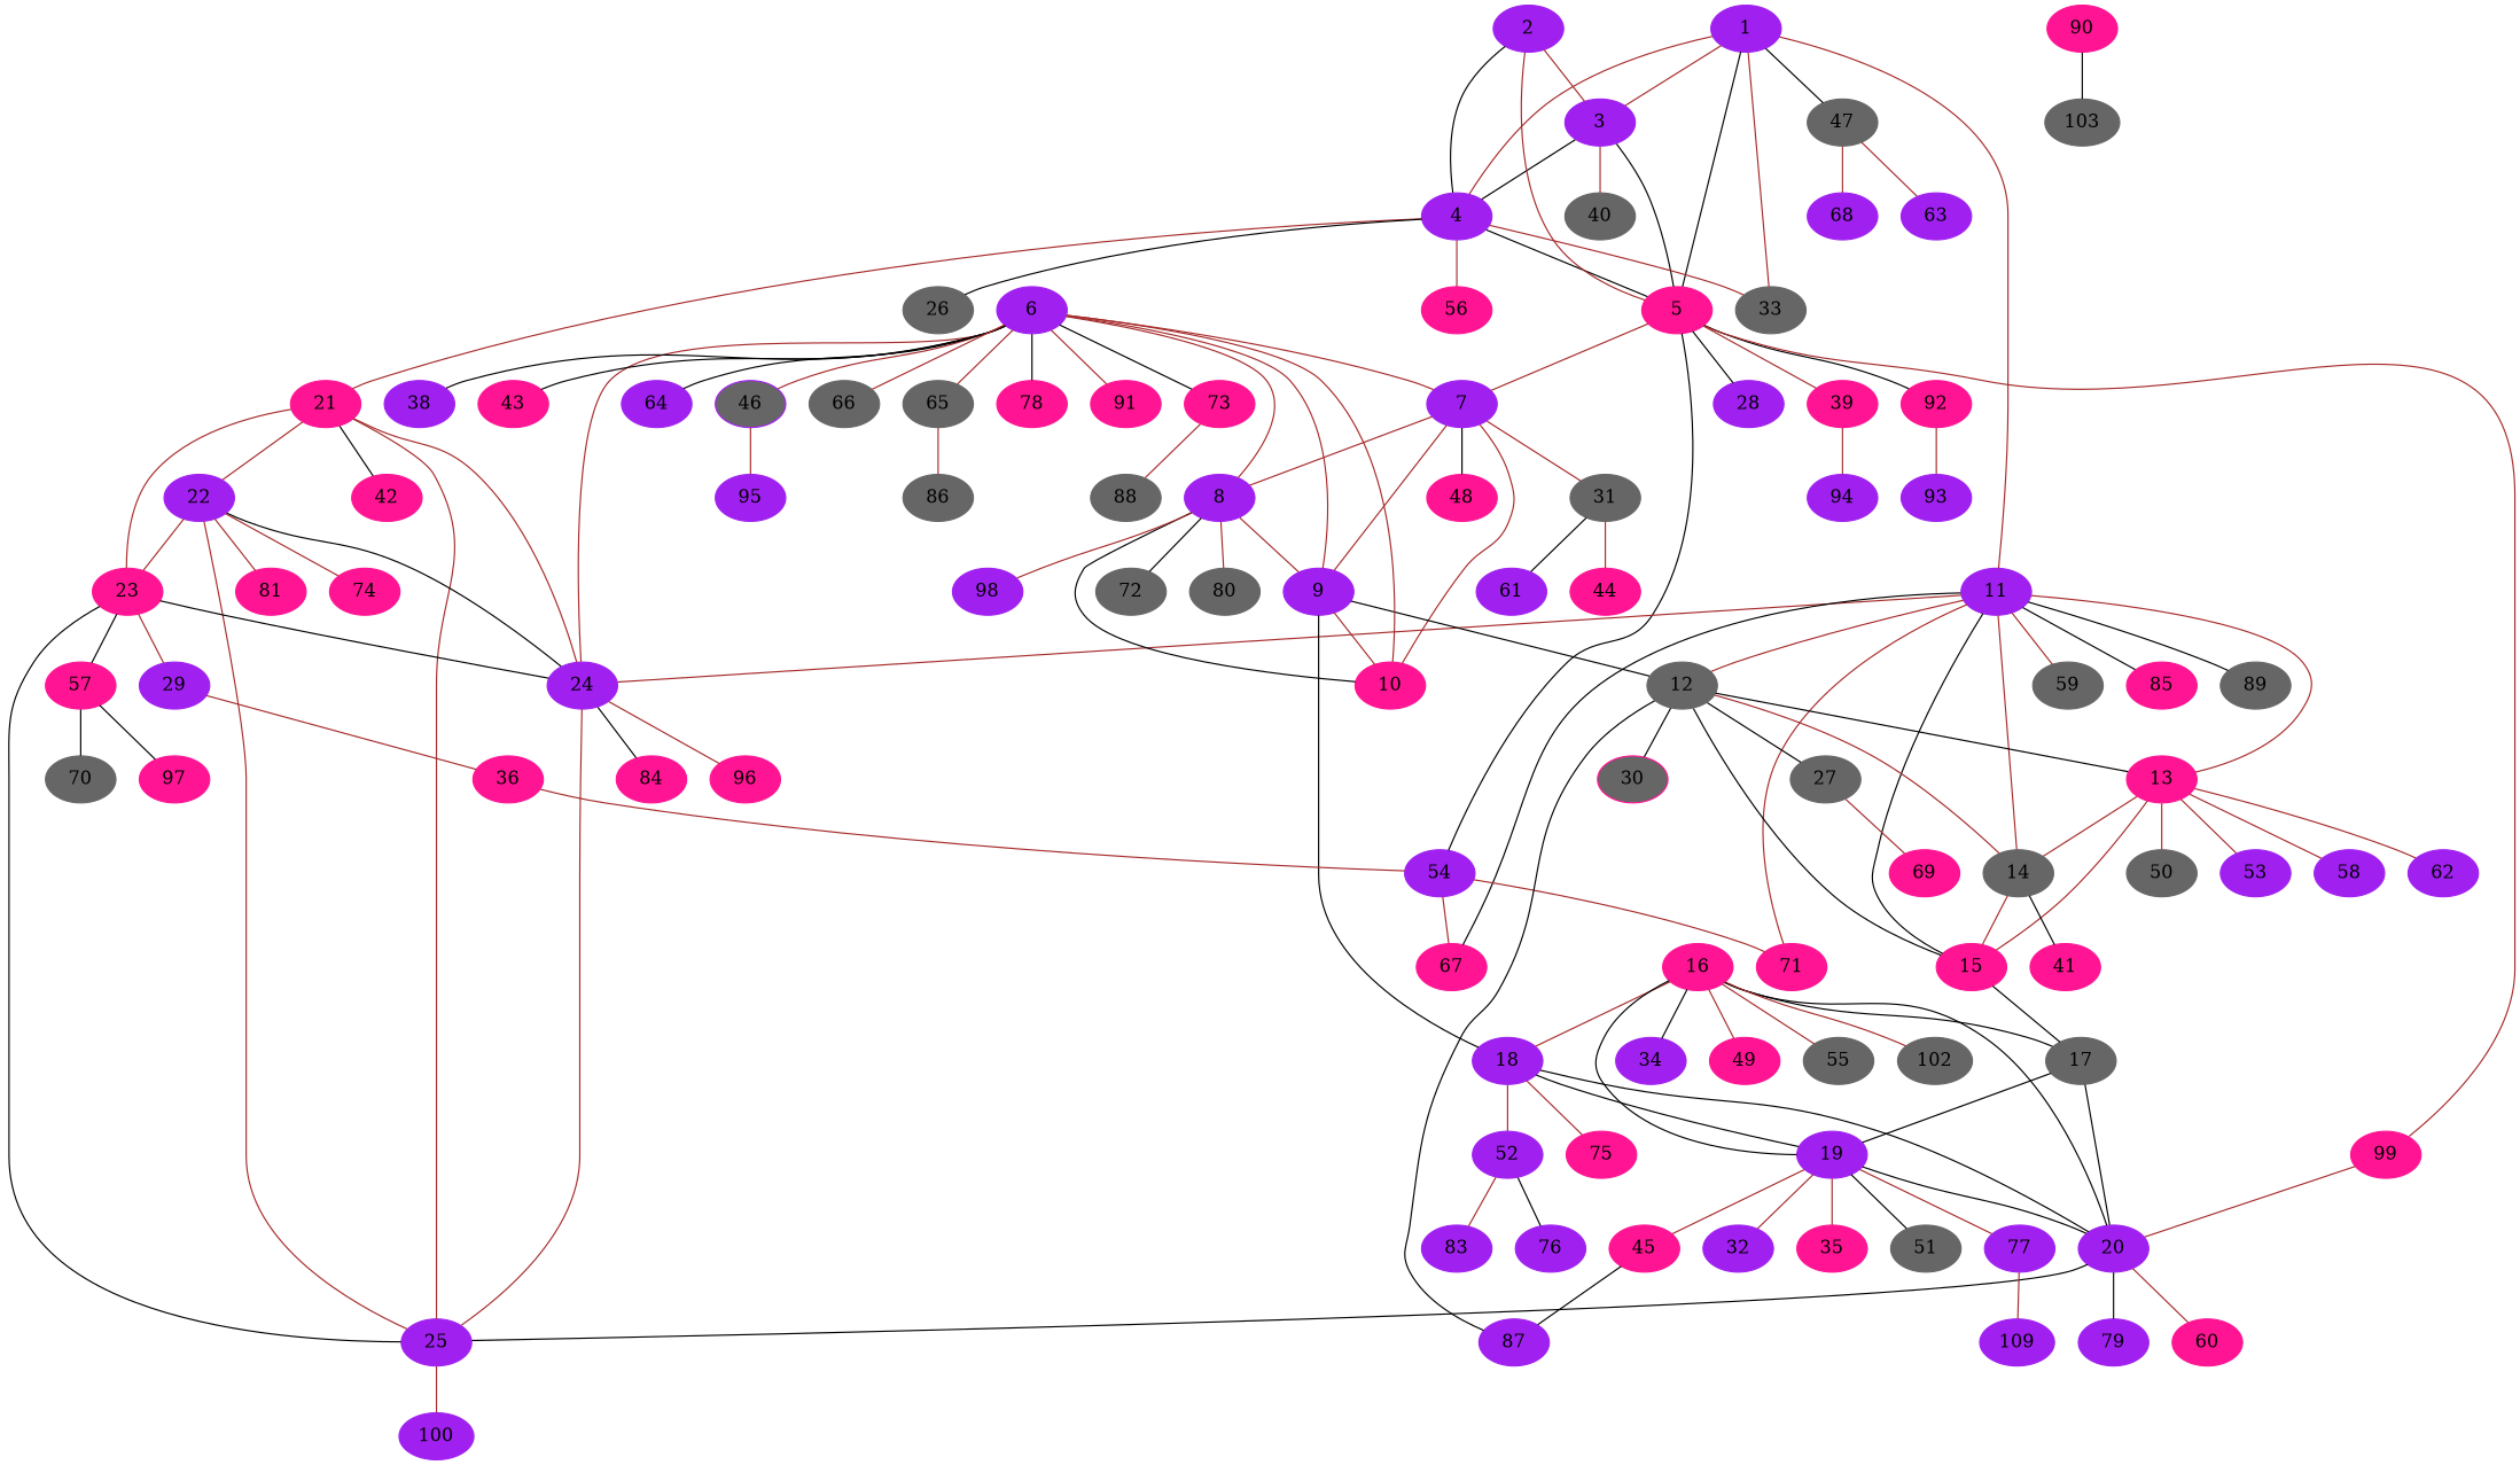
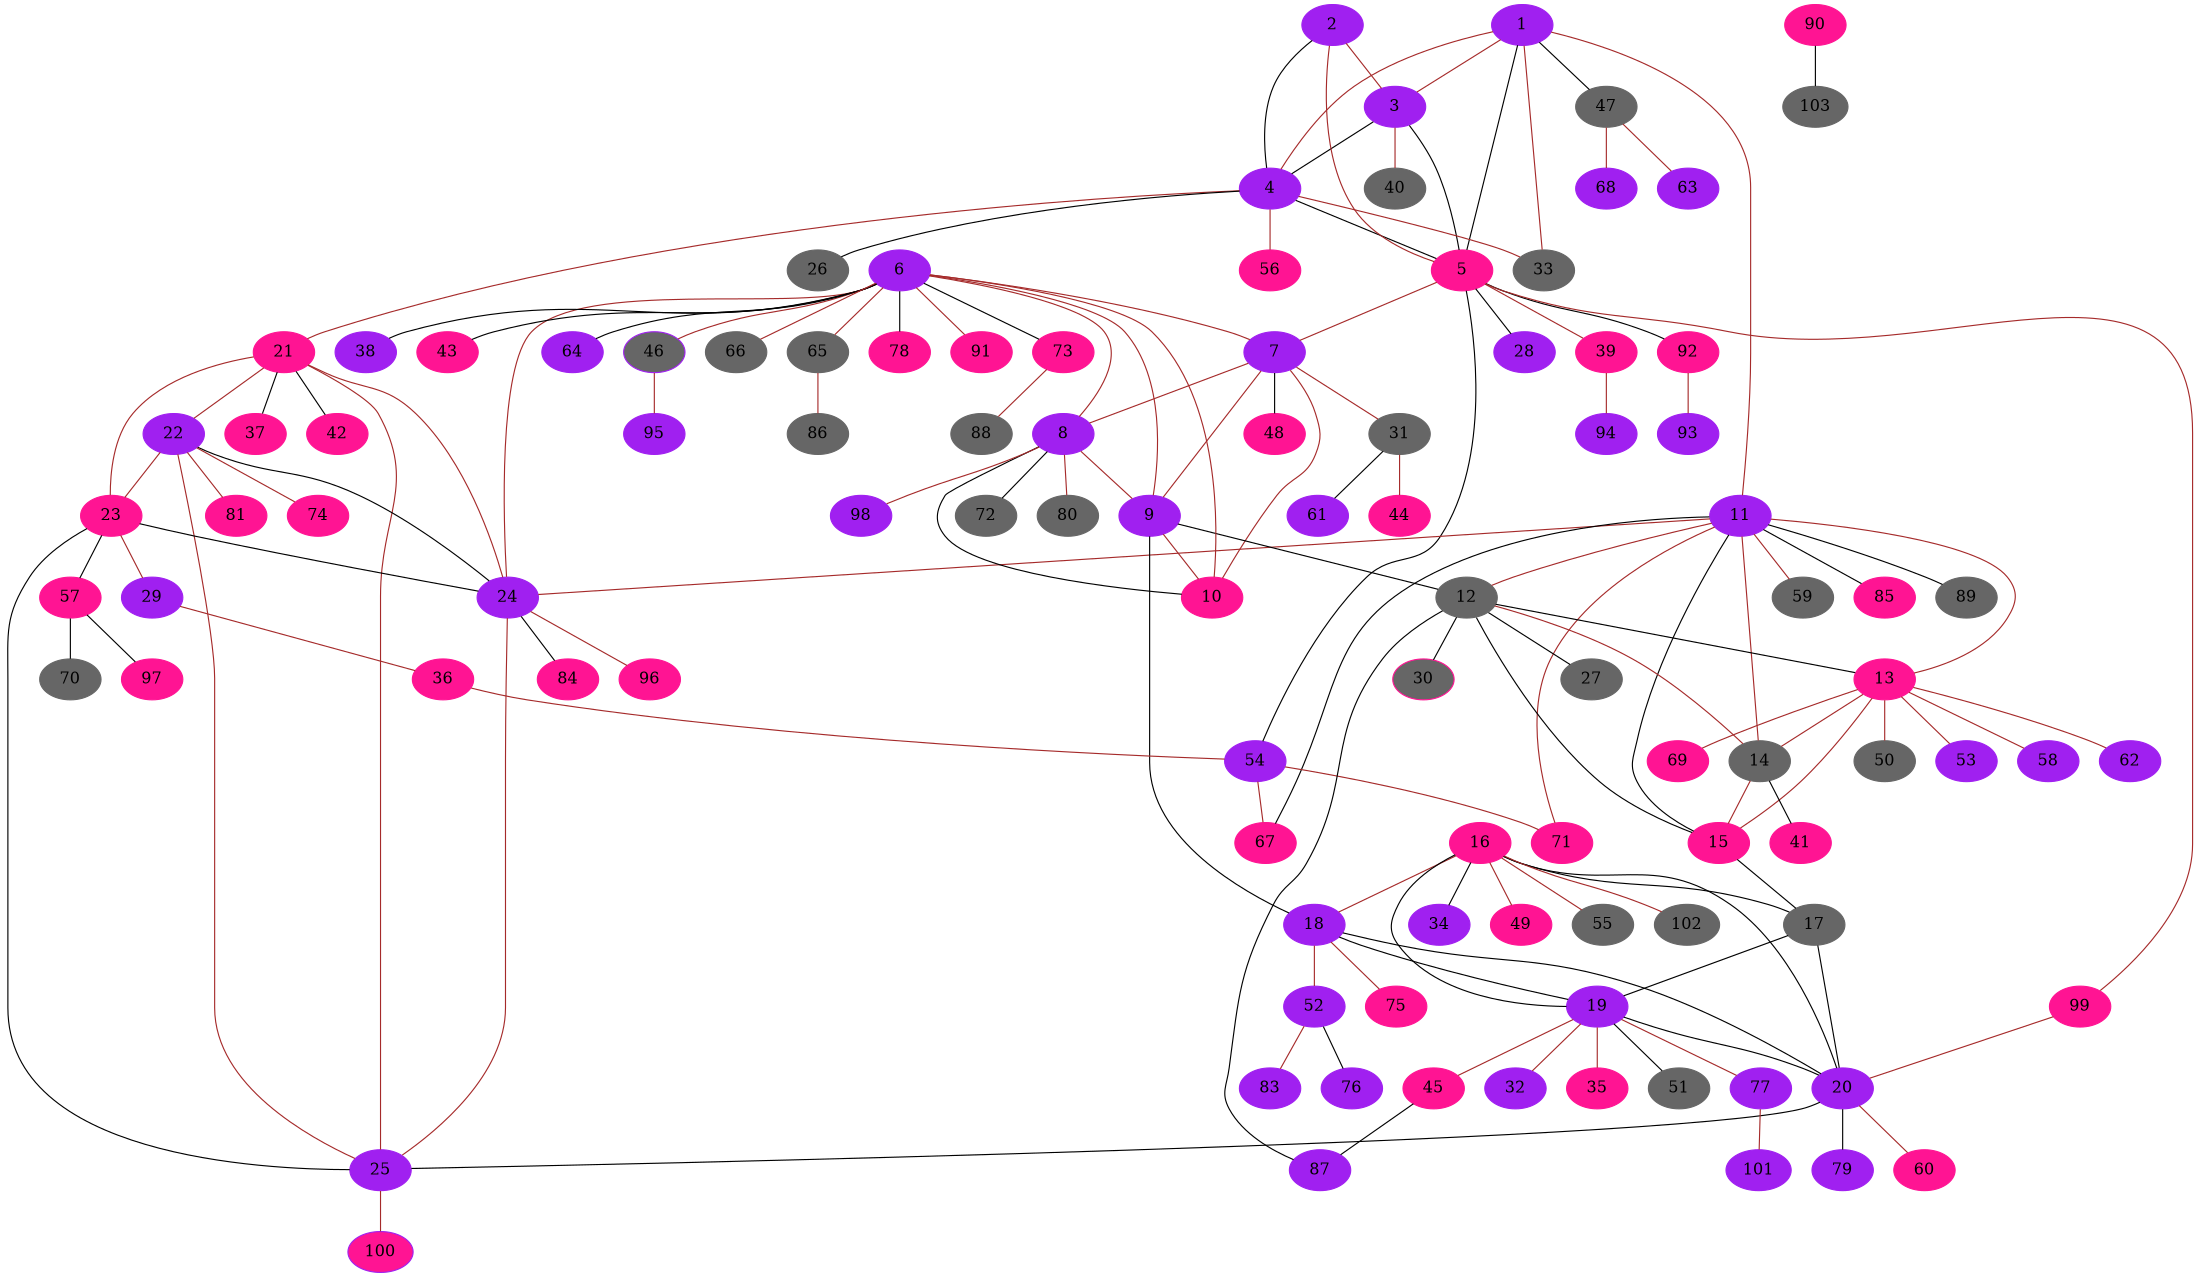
  graph {
    node [color=purple style=filled]
    edge [color=brown]
    1
    3
    4
    5 [color=deeppink]
    11
    47 [color=gray40]
    33 [color=gray40]
    2
    40 [color=gray40]
    21 [color=deeppink]
    26 [color=gray40]
    56 [color=deeppink]
    7
    28
    39 [color=deeppink]
    54
    92 [color=deeppink]
    99 [color=deeppink]
    24
    12 [color=gray40]
    13 [color=deeppink]
    14 [color=gray40]
    15 [color=deeppink]
    59 [color=gray40]
    67 [color=deeppink]
    71 [color=deeppink]
    85 [color=deeppink]
    89 [color=gray40]
    63
    68
    25
    22
    23 [color=deeppink]
+   37 [color=deeppink]
    42 [color=deeppink]
    90 [color=deeppink]
    103 [color=gray40]
    8
    9
    10 [color=deeppink]
    31 [color=gray40]
    48 [color=deeppink]
    20
    60 [color=deeppink]
    79
    94
    93
    6
    38
    43 [color=deeppink]
    46 [fillcolor=gray40]
    64
    65 [color=gray40]
    66 [color=gray40]
    73 [color=deeppink]
    78 [color=deeppink]
    91 [color=deeppink]
    72 [color=gray40]
    80 [color=gray40]
    98
    18
    84 [color=deeppink]
    96 [color=deeppink]
    95
    86 [color=gray40]
    88 [color=gray40]
    44 [color=deeppink]
    61
    27 [color=gray40]
    30 [color=deeppink fillcolor=gray40]
    87
    19
    52
    75 [color=deeppink]
    50 [color=gray40]
    53
    58
    62
    69 [color=deeppink]
    41 [color=deeppink]
    17 [color=gray40]
    16 [color=deeppink]
    34
    49 [color=deeppink]
    55 [color=gray40]
    102 [color=gray40]
    32
    35 [color=deeppink]
    45 [color=deeppink]
    51 [color=gray40]
    77
    76
    83
-   101 [label=109]
-   100
+   101
+   100 [fillcolor=deeppink]
    74 [color=deeppink]
    81 [color=deeppink]
    29
    57 [color=deeppink]
    36 [color=deeppink]
    70 [color=gray40]
    97 [color=deeppink]
    1 -- 3
    1 -- 4
    1 -- 5 [color=black]
    1 -- 11
    1 -- 47 [color=black]
    1 -- 33
    3 -- 4 [color=black]
    3 -- 5 [color=black]
    3 -- 40
    4 -- 5 [color=black]
    4 -- 33
    4 -- 21
    4 -- 26 [color=black]
    4 -- 56
    5 -- 7
    5 -- 28 [color=black]
    5 -- 39
    5 -- 54 [color=black]
    5 -- 92 [color=black]
    5 -- 99
    11 -- 24
    11 -- 12
    11 -- 13
    11 -- 14
    11 -- 15 [color=black]
    11 -- 59
    11 -- 67 [color=black]
    11 -- 71
    11 -- 85 [color=black]
    11 -- 89 [color=black]
    47 -- 63
    47 -- 68
    2 -- 3
    2 -- 4 [color=black]
    2 -- 5
    21 -- 24
    21 -- 25
    21 -- 22
    21 -- 23
+   21 -- 37 [color=black]
    21 -- 42 [color=black]
    7 -- 8
    7 -- 9
    7 -- 10
    7 -- 31
    7 -- 48 [color=black]
    39 -- 94
    54 -- 67
    54 -- 71
    92 -- 93
    99 -- 20
    24 -- 25
    24 -- 84 [color=black]
    24 -- 96
    12 -- 13 [color=black]
    12 -- 14
    12 -- 15 [color=black]
    12 -- 27 [color=black]
    12 -- 30 [color=black]
    12 -- 87 [color=black]
    13 -- 14
    13 -- 15
    13 -- 50
    13 -- 53
    13 -- 58
    13 -- 62
-   27 -- 69
+   13 -- 69
    14 -- 15
    14 -- 41 [color=black]
    15 -- 17 [color=black]
    25 -- 100
    22 -- 24 [color=black]
    22 -- 25
    22 -- 23
    22 -- 74
    22 -- 81
    23 -- 24 [color=black]
    23 -- 25 [color=black]
    23 -- 29
    23 -- 57 [color=black]
    90 -- 103 [color=black]
    8 -- 9
    8 -- 10 [color=black]
    8 -- 72 [color=black]
    8 -- 80
    8 -- 98
    9 -- 12 [color=black]
    9 -- 10
    9 -- 18 [color=black]
    31 -- 44
    31 -- 61 [color=black]
    20 -- 25 [color=black]
    20 -- 60
    20 -- 79 [color=black]
    6 -- 7
    6 -- 24
    6 -- 8
    6 -- 9
    6 -- 10
    6 -- 38 [color=black]
    6 -- 43 [color=black]
    6 -- 46
    6 -- 64 [color=black]
    6 -- 65
    6 -- 66
    6 -- 73 [color=black]
    6 -- 78 [color=black]
    6 -- 91
    46 -- 95
    65 -- 86
    73 -- 88
    18 -- 20 [color=black]
    18 -- 19 [color=black]
    18 -- 52
    18 -- 75
    19 -- 20 [color=black]
    19 -- 32
    19 -- 35
    19 -- 45
    19 -- 51 [color=black]
    19 -- 77
    52 -- 76 [color=black]
    52 -- 83
    17 -- 20 [color=black]
    17 -- 19 [color=black]
    16 -- 20 [color=black]
    16 -- 18
    16 -- 19 [color=black]
    16 -- 17 [color=black]
    16 -- 34 [color=black]
    16 -- 49
    16 -- 55
    16 -- 102
    45 -- 87 [color=black]
    77 -- 101
    29 -- 36
    57 -- 70 [color=black]
    57 -- 97 [color=black]
    36 -- 54
  }
